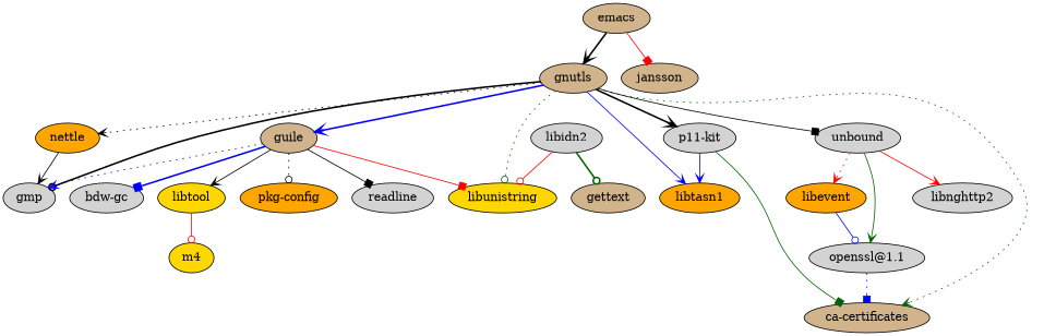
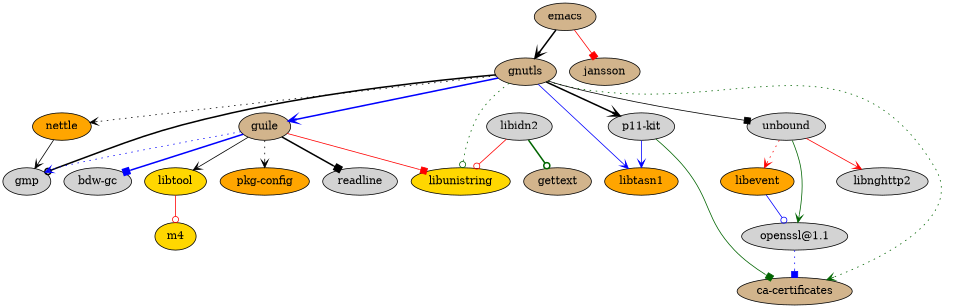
  digraph {
    node [fillcolor=lightgrey style=filled]
    edge [arrowhead=vee color=black style=solid]
    emacs [fillcolor=tan]
    gnutls [fillcolor=tan]
    jansson [fillcolor=tan]
    "ca-certificates" [fillcolor=tan]
    gmp
    guile [fillcolor=tan]
    libtasn1 [fillcolor=orange]
    libunistring [fillcolor=gold]
    nettle [fillcolor=orange]
    "p11-kit"
    unbound
    "bdw-gc"
    libtool [fillcolor=gold]
    "pkg-config" [fillcolor=orange]
    readline
    libidn2
    gettext [fillcolor=tan]
    libevent [fillcolor=orange]
    "openssl@1.1"
    libnghttp2
    m4 [fillcolor=gold]
    emacs -> gnutls [style=bold]
    emacs -> jansson [arrowhead=box color=red]
    gnutls -> "ca-certificates" [color=darkgreen style=dotted]
    gnutls -> gmp [arrowhead=odot style=bold]
    gnutls -> guile [color=blue style=bold]
    gnutls -> libtasn1 [color=blue]
    gnutls -> libunistring [arrowhead=odot color=darkgreen style=dotted]
    gnutls -> nettle [style=dotted]
    gnutls -> "p11-kit" [style=bold]
    gnutls -> unbound [arrowhead=box]
    guile -> gmp [color=blue style=dotted]
    guile -> libunistring [arrowhead=box color=red]
    guile -> "bdw-gc" [arrowhead=box color=blue style=bold]
    guile -> libtool
-   guile -> "pkg-config" [arrowhead=odot style=dotted]
-   guile -> readline [arrowhead=box]
+   guile -> "pkg-config" [style=dotted]
+   guile -> readline [arrowhead=box style=bold]
    nettle -> gmp
    "p11-kit" -> "ca-certificates" [arrowhead=box color=darkgreen]
    "p11-kit" -> libtasn1 [color=blue]
    unbound -> libevent [color=red style=dotted]
    unbound -> "openssl@1.1" [color=darkgreen]
    unbound -> libnghttp2 [color=red]
    libtool -> m4 [arrowhead=odot color=red]
    libidn2 -> libunistring [arrowhead=odot color=red]
    libidn2 -> gettext [arrowhead=odot color=darkgreen style=bold]
    libevent -> "openssl@1.1" [arrowhead=odot color=blue]
    "openssl@1.1" -> "ca-certificates" [arrowhead=box color=blue style=dotted]
  }
